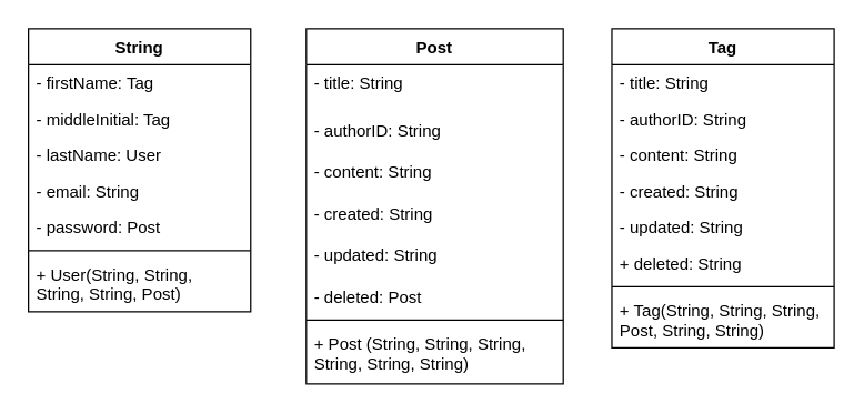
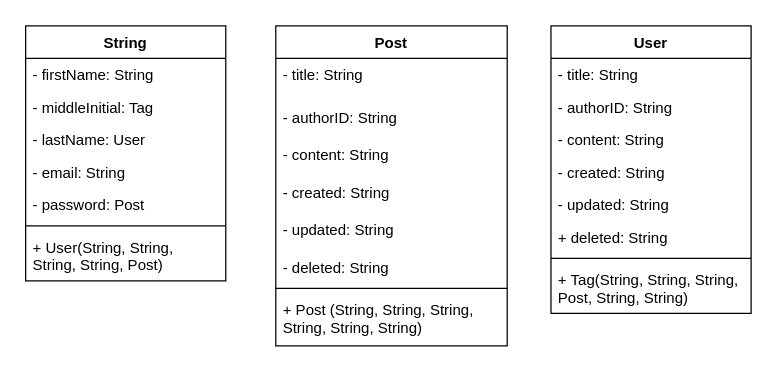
  <mxCell id="0" />
  <mxCell id="1" parent="0" />
  <mxCell id="2" value="String" style="swimlane;fontStyle=1;align=center;verticalAlign=top;childLayout=stackLayout;horizontal=1;startSize=26;horizontalStack=0;resizeParent=1;resizeParentMax=0;resizeLast=0;collapsible=1;marginBottom=0;" parent="1" vertex="1"><mxGeometry x="20" y="20" width="160" height="204" as="geometry" /></mxCell>
- <mxCell id="3" value="- firstName: Tag" style="text;align=left;verticalAlign=top;spacingLeft=4;spacingRight=4;overflow=hidden;rotatable=0;points=[[0,0.5],[1,0.5]];portConstraint=eastwest;" parent="2" vertex="1"><mxGeometry y="26" width="160" height="26" as="geometry" /></mxCell>
+ <mxCell id="3" value="- firstName: String" style="text;align=left;verticalAlign=top;spacingLeft=4;spacingRight=4;overflow=hidden;rotatable=0;points=[[0,0.5],[1,0.5]];portConstraint=eastwest;" parent="2" vertex="1"><mxGeometry y="26" width="160" height="26" as="geometry" /></mxCell>
  <mxCell id="4" value="- middleInitial: Tag" style="text;strokeColor=none;fillColor=none;align=left;verticalAlign=top;spacingLeft=4;spacingRight=4;overflow=hidden;rotatable=0;points=[[0,0.5],[1,0.5]];portConstraint=eastwest;" parent="2" vertex="1"><mxGeometry y="52" width="160" height="26" as="geometry" /></mxCell>
  <mxCell id="5" value="- lastName: User" style="text;strokeColor=none;fillColor=none;align=left;verticalAlign=top;spacingLeft=4;spacingRight=4;overflow=hidden;rotatable=0;points=[[0,0.5],[1,0.5]];portConstraint=eastwest;" parent="2" vertex="1"><mxGeometry y="78" width="160" height="26" as="geometry" /></mxCell>
  <mxCell id="6" value="- email: String" style="text;align=left;verticalAlign=top;spacingLeft=4;spacingRight=4;overflow=hidden;rotatable=0;points=[[0,0.5],[1,0.5]];portConstraint=eastwest;rounded=0;shadow=0;html=0;" parent="2" vertex="1"><mxGeometry y="104" width="160" height="26" as="geometry" /></mxCell>
  <mxCell id="7" value="- password: Post" style="text;align=left;verticalAlign=top;spacingLeft=4;spacingRight=4;overflow=hidden;rotatable=0;points=[[0,0.5],[1,0.5]];portConstraint=eastwest;rounded=0;shadow=0;html=0;" parent="2" vertex="1"><mxGeometry y="130" width="160" height="26" as="geometry" /></mxCell>
  <mxCell id="8" value="" style="line;strokeWidth=1;fillColor=none;align=left;verticalAlign=middle;spacingTop=-1;spacingLeft=3;spacingRight=3;rotatable=0;labelPosition=right;points=[];portConstraint=eastwest;" parent="2" vertex="1"><mxGeometry y="156" width="160" height="8" as="geometry" /></mxCell>
  <mxCell id="9" value="+ User(String, String, String, String, Post)" style="text;align=left;verticalAlign=top;spacingLeft=4;spacingRight=4;overflow=hidden;rotatable=0;points=[[0,0.5],[1,0.5]];portConstraint=eastwest;whiteSpace=wrap;" parent="2" vertex="1"><mxGeometry y="164" width="160" height="40" as="geometry" /></mxCell>
  <mxCell id="10" value="Post" style="swimlane;fontStyle=1;align=center;verticalAlign=top;childLayout=stackLayout;horizontal=1;startSize=26;horizontalStack=0;resizeParent=1;resizeParentMax=0;resizeLast=0;collapsible=1;marginBottom=0;" parent="1" vertex="1"><mxGeometry x="220" y="20" width="185" height="256" as="geometry" /></mxCell>
  <mxCell id="11" value="- title: String" style="text;strokeColor=none;fillColor=none;align=left;verticalAlign=top;spacingLeft=4;spacingRight=4;overflow=hidden;rotatable=0;points=[[0,0.5],[1,0.5]];portConstraint=eastwest;" parent="10" vertex="1"><mxGeometry y="26" width="185" height="34" as="geometry" /></mxCell>
  <mxCell id="12" value="- authorID: String" style="text;strokeColor=none;fillColor=none;align=left;verticalAlign=top;spacingLeft=4;spacingRight=4;overflow=hidden;rotatable=0;points=[[0,0.5],[1,0.5]];portConstraint=eastwest;" parent="10" vertex="1"><mxGeometry y="60" width="185" height="30" as="geometry" /></mxCell>
  <mxCell id="13" value="- content: String" style="text;strokeColor=none;fillColor=none;align=left;verticalAlign=top;spacingLeft=4;spacingRight=4;overflow=hidden;rotatable=0;points=[[0,0.5],[1,0.5]];portConstraint=eastwest;" parent="10" vertex="1"><mxGeometry y="90" width="185" height="30" as="geometry" /></mxCell>
  <mxCell id="14" value="- created: String" style="text;strokeColor=none;fillColor=none;align=left;verticalAlign=top;spacingLeft=4;spacingRight=4;overflow=hidden;rotatable=0;points=[[0,0.5],[1,0.5]];portConstraint=eastwest;" parent="10" vertex="1"><mxGeometry y="120" width="185" height="30" as="geometry" /></mxCell>
  <mxCell id="15" value="- updated: String" style="text;strokeColor=none;fillColor=none;align=left;verticalAlign=top;spacingLeft=4;spacingRight=4;overflow=hidden;rotatable=0;points=[[0,0.5],[1,0.5]];portConstraint=eastwest;" parent="10" vertex="1"><mxGeometry y="150" width="185" height="30" as="geometry" /></mxCell>
- <mxCell id="16" value="- deleted: Post" style="text;strokeColor=none;fillColor=none;align=left;verticalAlign=top;spacingLeft=4;spacingRight=4;overflow=hidden;rotatable=0;points=[[0,0.5],[1,0.5]];portConstraint=eastwest;" vertex="1" parent="10"><mxGeometry y="180" width="185" height="26" as="geometry" /></mxCell>
+ <mxCell id="16" value="- deleted: String" style="text;strokeColor=none;fillColor=none;align=left;verticalAlign=top;spacingLeft=4;spacingRight=4;overflow=hidden;rotatable=0;points=[[0,0.5],[1,0.5]];portConstraint=eastwest;" vertex="1" parent="10"><mxGeometry y="180" width="185" height="26" as="geometry" /></mxCell>
  <mxCell id="17" value="" style="line;strokeWidth=1;fillColor=none;align=left;verticalAlign=middle;spacingTop=-1;spacingLeft=3;spacingRight=3;rotatable=0;labelPosition=right;points=[];portConstraint=eastwest;" parent="10" vertex="1"><mxGeometry y="206" width="185" height="8" as="geometry" /></mxCell>
  <mxCell id="18" value="+ Post (String, String, String, String, String, String)" style="text;strokeColor=none;fillColor=none;align=left;verticalAlign=top;spacingLeft=4;spacingRight=4;overflow=hidden;rotatable=0;points=[[0,0.5],[1,0.5]];portConstraint=eastwest;whiteSpace=wrap;" parent="10" vertex="1"><mxGeometry y="214" width="185" height="42" as="geometry" /></mxCell>
- <mxCell id="19" value="Tag" style="swimlane;fontStyle=1;align=center;verticalAlign=top;childLayout=stackLayout;horizontal=1;startSize=26;horizontalStack=0;resizeParent=1;resizeParentMax=0;resizeLast=0;collapsible=1;marginBottom=0;" vertex="1" parent="1"><mxGeometry x="440" y="20" width="160" height="230" as="geometry" /></mxCell>
+ <mxCell id="19" value="User" style="swimlane;fontStyle=1;align=center;verticalAlign=top;childLayout=stackLayout;horizontal=1;startSize=26;horizontalStack=0;resizeParent=1;resizeParentMax=0;resizeLast=0;collapsible=1;marginBottom=0;" vertex="1" parent="1"><mxGeometry x="440" y="20" width="160" height="230" as="geometry" /></mxCell>
  <mxCell id="20" value="- title: String" style="text;strokeColor=none;fillColor=none;align=left;verticalAlign=top;spacingLeft=4;spacingRight=4;overflow=hidden;rotatable=0;points=[[0,0.5],[1,0.5]];portConstraint=eastwest;" vertex="1" parent="19"><mxGeometry y="26" width="160" height="26" as="geometry" /></mxCell>
  <mxCell id="21" value="- authorID: String" style="text;strokeColor=none;fillColor=none;align=left;verticalAlign=top;spacingLeft=4;spacingRight=4;overflow=hidden;rotatable=0;points=[[0,0.5],[1,0.5]];portConstraint=eastwest;" vertex="1" parent="19"><mxGeometry y="52" width="160" height="26" as="geometry" /></mxCell>
  <mxCell id="22" value="- content: String" style="text;strokeColor=none;fillColor=none;align=left;verticalAlign=top;spacingLeft=4;spacingRight=4;overflow=hidden;rotatable=0;points=[[0,0.5],[1,0.5]];portConstraint=eastwest;" vertex="1" parent="19"><mxGeometry y="78" width="160" height="26" as="geometry" /></mxCell>
  <mxCell id="23" value="- created: String" style="text;strokeColor=none;fillColor=none;align=left;verticalAlign=top;spacingLeft=4;spacingRight=4;overflow=hidden;rotatable=0;points=[[0,0.5],[1,0.5]];portConstraint=eastwest;" vertex="1" parent="19"><mxGeometry y="104" width="160" height="26" as="geometry" /></mxCell>
  <mxCell id="24" value="- updated: String" style="text;strokeColor=none;fillColor=none;align=left;verticalAlign=top;spacingLeft=4;spacingRight=4;overflow=hidden;rotatable=0;points=[[0,0.5],[1,0.5]];portConstraint=eastwest;" vertex="1" parent="19"><mxGeometry y="130" width="160" height="26" as="geometry" /></mxCell>
  <mxCell id="25" value="+ deleted: String" style="text;strokeColor=none;fillColor=none;align=left;verticalAlign=top;spacingLeft=4;spacingRight=4;overflow=hidden;rotatable=0;points=[[0,0.5],[1,0.5]];portConstraint=eastwest;" vertex="1" parent="19"><mxGeometry y="156" width="160" height="26" as="geometry" /></mxCell>
  <mxCell id="26" value="" style="line;strokeWidth=1;fillColor=none;align=left;verticalAlign=middle;spacingTop=-1;spacingLeft=3;spacingRight=3;rotatable=0;labelPosition=right;points=[];portConstraint=eastwest;" vertex="1" parent="19"><mxGeometry y="182" width="160" height="8" as="geometry" /></mxCell>
  <mxCell id="27" value="+ Tag(String, String, String, Post, String, String)" style="text;strokeColor=none;fillColor=none;align=left;verticalAlign=top;spacingLeft=4;spacingRight=4;overflow=hidden;rotatable=0;points=[[0,0.5],[1,0.5]];portConstraint=eastwest;whiteSpace=wrap;" vertex="1" parent="19"><mxGeometry y="190" width="160" height="40" as="geometry" /></mxCell>
